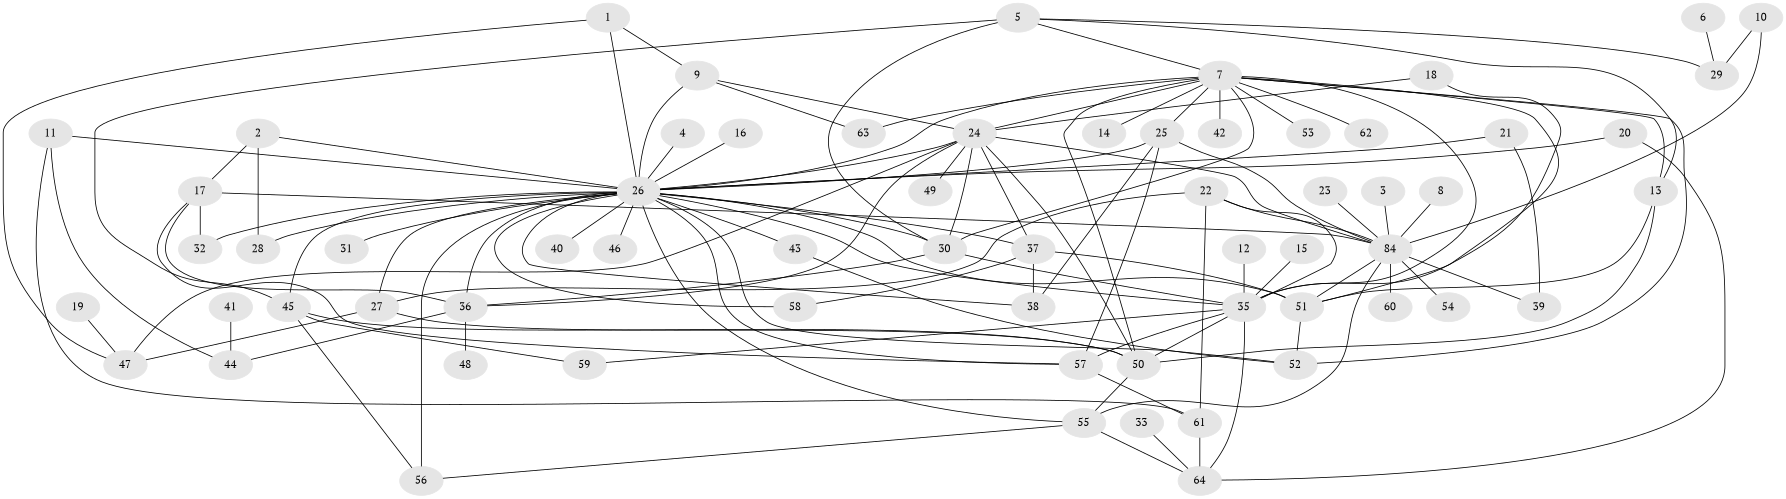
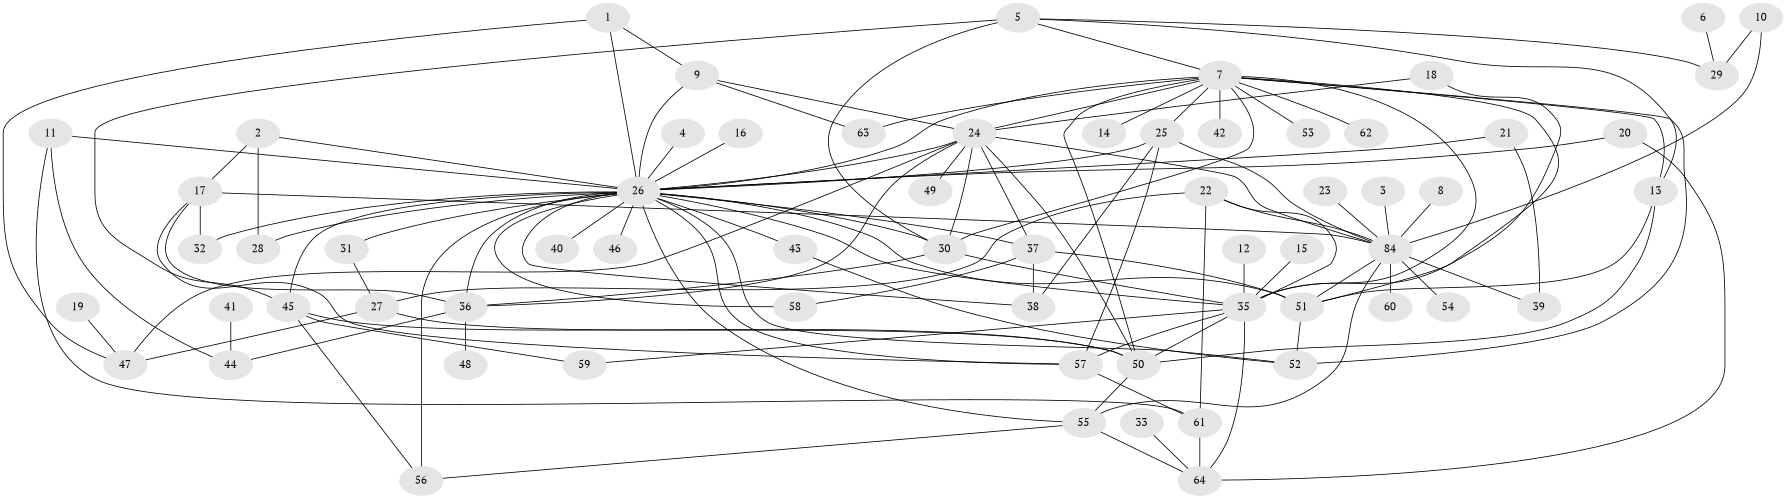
  graph {
    fontname="PT Serif"
    node [color=gray90 fontname="PT Serif" style=filled]
    edge [fontname="PT Serif" weight=1.0]
    1
    9
    26
    47
    24
    63
    28
    30
    45
    35
    51
    52
    32
    36
    57
    27
    37
    38
    31
    40
    43
    46
    55
    56
    58
    2
    17
    n28 [label=84]
    3
    39
    54
    60
    4
    5
    7
    13
    29
    14
    25
    42
    50
    53
    62
    59
    6
    49
    64
    8
    10
    11
    44
    61
    12
    15
    16
    48
    18
    19
    20
    21
    22
    23
    33
    41
    1 -- 9
    1 -- 26
    1 -- 47
    9 -- 26
    9 -- 24
    9 -- 63
    26 -- 28
    26 -- 30
    26 -- 45
    26 -- 35
    26 -- 51
    26 -- 52
    26 -- 32
    26 -- 36
    26 -- 57
-   26 -- 27
+   31 -- 27
    26 -- 37
    26 -- 38
    26 -- 31
    26 -- 40
    26 -- 43
    26 -- 46
    26 -- 55
    26 -- 56
    26 -- 58 [weight=2.0]
    24 -- 26
    24 -- 47
    24 -- 30
    24 -- 36
    24 -- 37
    24 -- n28
    24 -- 50
    24 -- 49
    30 -- 35
    30 -- 36
    45 -- 56
    45 -- 50
    45 -- 59
    35 -- 57
    35 -- 50
    35 -- 59
    35 -- 64
    51 -- 52
    36 -- 44
    36 -- 48
    57 -- 61
    27 -- 47
    27 -- 50
    37 -- 51
    37 -- 38
    37 -- 58
    43 -- 52
    55 -- 56
    55 -- 64
    2 -- 26
    2 -- 28
    2 -- 17
    17 -- 32
    17 -- 36
    17 -- 57
    17 -- n28
    n28 -- 51
    n28 -- 55
    n28 -- 39
    n28 -- 54
    n28 -- 60
    3 -- n28
    4 -- 26
    5 -- 30 [weight=2.0]
    5 -- 45
    5 -- 7
    5 -- 13
    5 -- 29
    7 -- 26
    7 -- 24
    7 -- 63
    7 -- 30
    7 -- 35
    7 -- 51
    7 -- 52
    7 -- 13
    7 -- 14
    7 -- 25
    7 -- 42
    7 -- 50
    7 -- 53
    7 -- 62
    13 -- 51
    13 -- 50
    25 -- 26
    25 -- 57 [weight=2.0]
    25 -- 38
    25 -- n28 [weight=2.0]
    50 -- 55
    6 -- 29
    8 -- n28
    10 -- n28
    10 -- 29
    11 -- 26
    11 -- 44
    11 -- 61
    61 -- 64
    12 -- 35
    15 -- 35
    16 -- 26
    18 -- 24
    18 -- 35
    19 -- 47
    20 -- 26
    20 -- 64
    21 -- 26
    21 -- 39
    22 -- 35
    22 -- 27
    22 -- n28
    22 -- 61
    23 -- n28
    33 -- 64
    41 -- 44
  }
